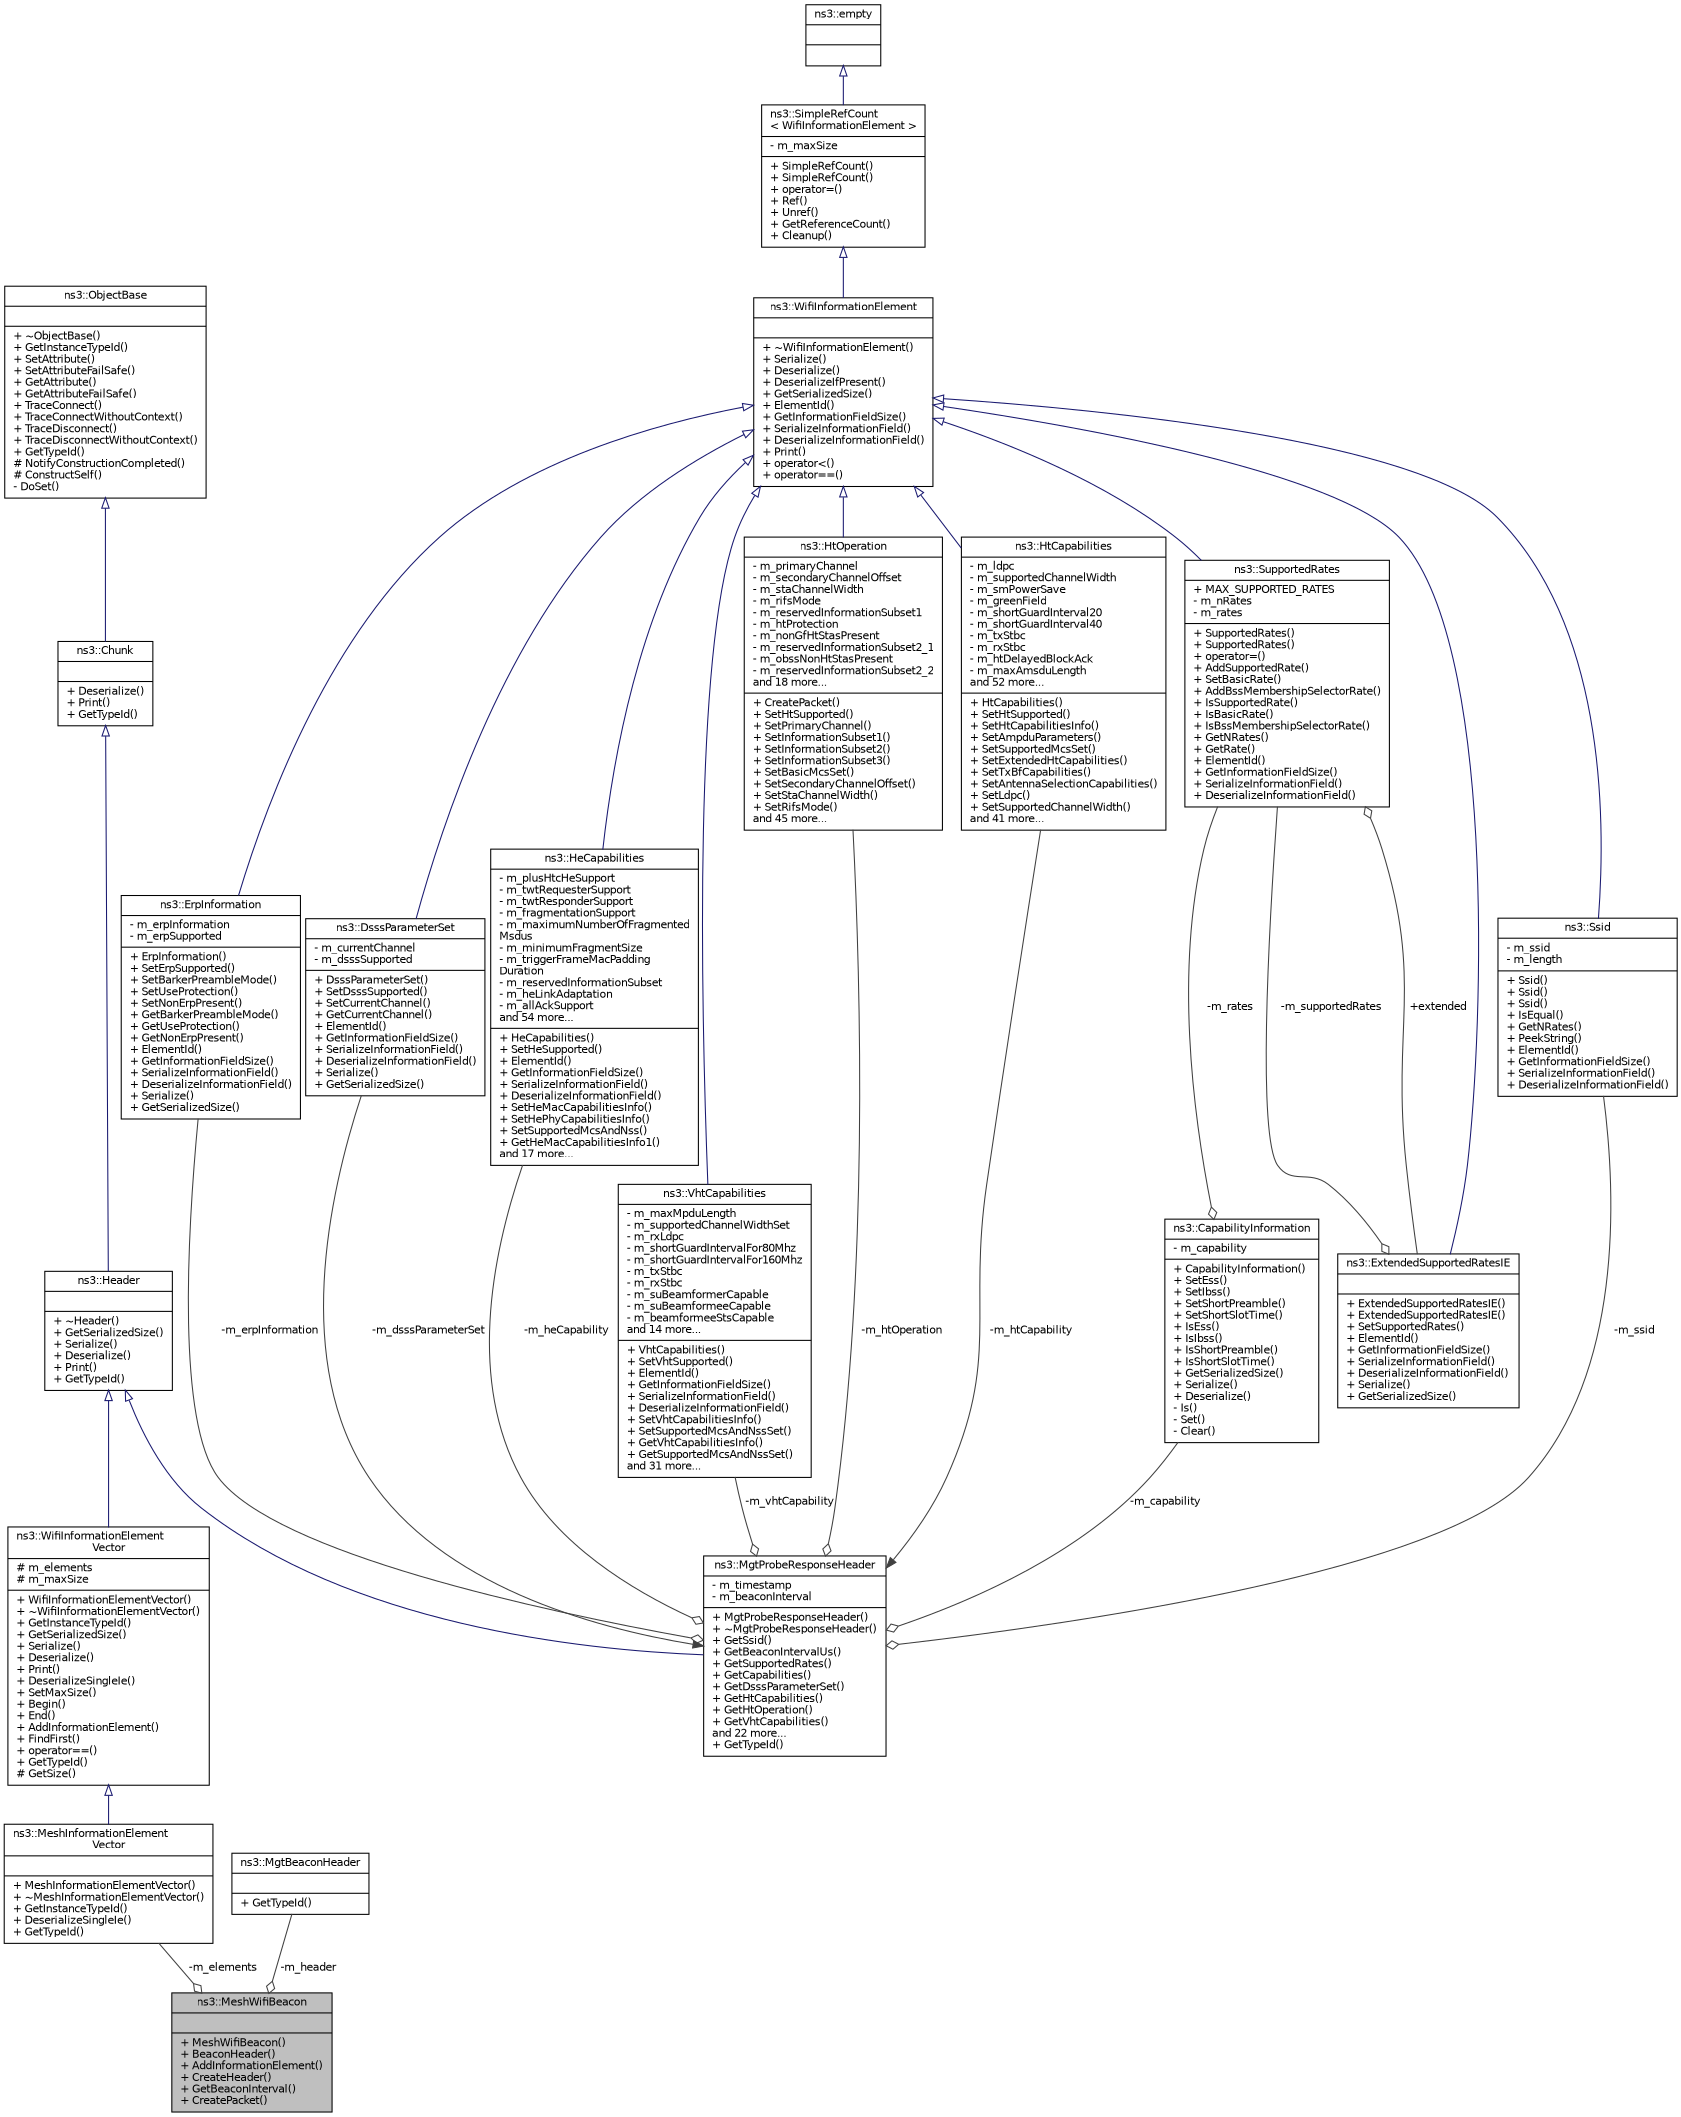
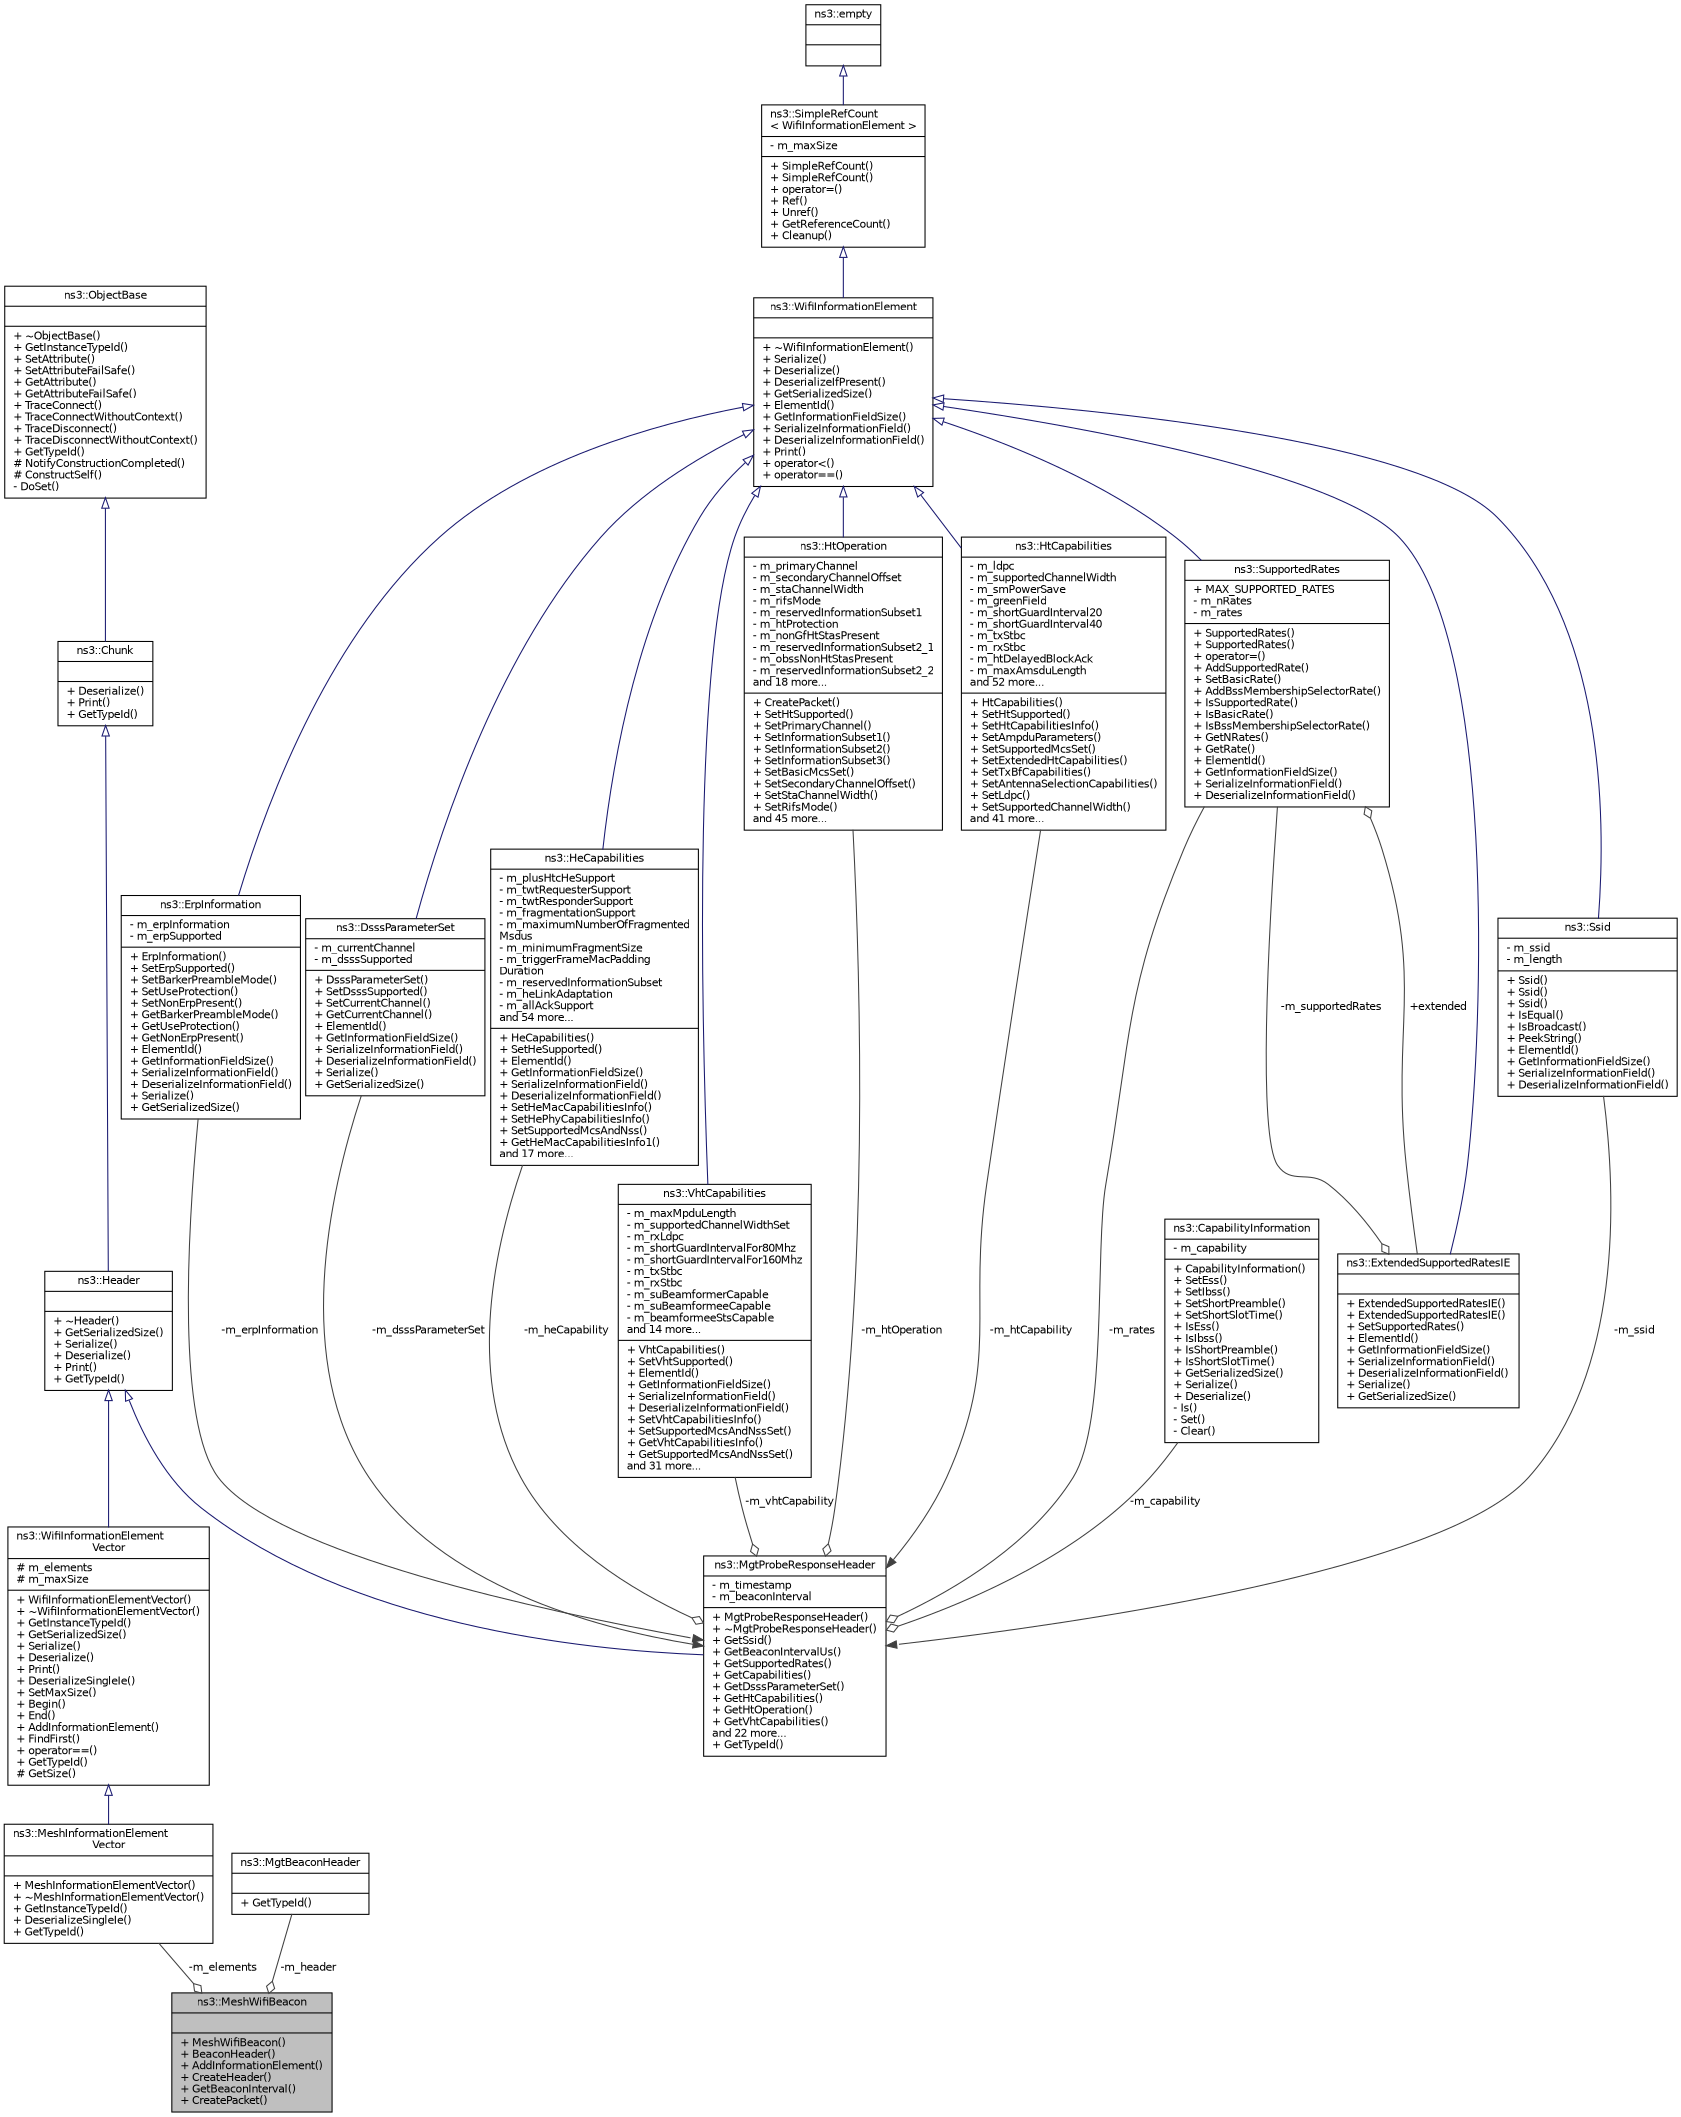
  digraph {
    node [color=black fillcolor=white fontname=Helvetica fontsize=10 shape=record style=filled]
    edge [color=midnightblue fontname=Helvetica fontsize=10 labelfontname=Helvetica labelfontsize=10 style=solid arrowtail=onormal dir=back]
    n1 [fillcolor=grey75 fontcolor=black height=0.2 label="{ns3::MeshWifiBeacon\n||+ MeshWifiBeacon()\l+ BeaconHeader()\l+ AddInformationElement()\l+ CreateHeader()\l+ GetBeaconInterval()\l+ CreatePacket()\l}" width=0.4]
    n2 [height=0.2 label="{ns3::MeshInformationElement\lVector\n||+ MeshInformationElementVector()\l+ ~MeshInformationElementVector()\l+ GetInstanceTypeId()\l+ DeserializeSingleIe()\l+ GetTypeId()\l}" width=0.4]
    n3 [height=0.2 label="{ns3::WifiInformationElement\lVector\n|# m_elements\l# m_maxSize\l|+ WifiInformationElementVector()\l+ ~WifiInformationElementVector()\l+ GetInstanceTypeId()\l+ GetSerializedSize()\l+ Serialize()\l+ Deserialize()\l+ Print()\l+ DeserializeSingleIe()\l+ SetMaxSize()\l+ Begin()\l+ End()\l+ AddInformationElement()\l+ FindFirst()\l+ operator==()\l+ GetTypeId()\l# GetSize()\l}" width=0.4]
    n4 [height=0.2 label="{ns3::Header\n||+ ~Header()\l+ GetSerializedSize()\l+ Serialize()\l+ Deserialize()\l+ Print()\l+ GetTypeId()\l}" width=0.4]
    n5 [height=0.2 label="{ns3::MgtProbeResponseHeader\n|- m_timestamp\l- m_beaconInterval\l|+ MgtProbeResponseHeader()\l+ ~MgtProbeResponseHeader()\l+ GetSsid()\l+ GetBeaconIntervalUs()\l+ GetSupportedRates()\l+ GetCapabilities()\l+ GetDsssParameterSet()\l+ GetHtCapabilities()\l+ GetHtOperation()\l+ GetVhtCapabilities()\land 22 more...\l+ GetTypeId()\l}" width=0.4]
    n6 [height=0.2 label="{ns3::Chunk\n||+ Deserialize()\l+ Print()\l+ GetTypeId()\l}" width=0.4]
    n7 [height=0.2 label="{ns3::ObjectBase\n||+ ~ObjectBase()\l+ GetInstanceTypeId()\l+ SetAttribute()\l+ SetAttributeFailSafe()\l+ GetAttribute()\l+ GetAttributeFailSafe()\l+ TraceConnect()\l+ TraceConnectWithoutContext()\l+ TraceDisconnect()\l+ TraceDisconnectWithoutContext()\l+ GetTypeId()\l# NotifyConstructionCompleted()\l# ConstructSelf()\l- DoSet()\l}" width=0.4]
    n8 [height=0.2 label="{ns3::MgtBeaconHeader\n||+ GetTypeId()\l}" width=0.4]
-   n9 [height=0.2 label="{ns3::Ssid\n|- m_ssid\l- m_length\l|+ Ssid()\l+ Ssid()\l+ Ssid()\l+ IsEqual()\l+ GetNRates()\l+ PeekString()\l+ ElementId()\l+ GetInformationFieldSize()\l+ SerializeInformationField()\l+ DeserializeInformationField()\l}" width=0.4]
+   n9 [height=0.2 label="{ns3::Ssid\n|- m_ssid\l- m_length\l|+ Ssid()\l+ Ssid()\l+ Ssid()\l+ IsEqual()\l+ IsBroadcast()\l+ PeekString()\l+ ElementId()\l+ GetInformationFieldSize()\l+ SerializeInformationField()\l+ DeserializeInformationField()\l}" width=0.4]
    n10 [height=0.2 label="{ns3::WifiInformationElement\n||+ ~WifiInformationElement()\l+ Serialize()\l+ Deserialize()\l+ DeserializeIfPresent()\l+ GetSerializedSize()\l+ ElementId()\l+ GetInformationFieldSize()\l+ SerializeInformationField()\l+ DeserializeInformationField()\l+ Print()\l+ operator\<()\l+ operator==()\l}" width=0.4]
    n11 [height=0.2 label="{ns3::SupportedRates\n|+ MAX_SUPPORTED_RATES\l- m_nRates\l- m_rates\l|+ SupportedRates()\l+ SupportedRates()\l+ operator=()\l+ AddSupportedRate()\l+ SetBasicRate()\l+ AddBssMembershipSelectorRate()\l+ IsSupportedRate()\l+ IsBasicRate()\l+ IsBssMembershipSelectorRate()\l+ GetNRates()\l+ GetRate()\l+ ElementId()\l+ GetInformationFieldSize()\l+ SerializeInformationField()\l+ DeserializeInformationField()\l}" width=0.4]
    n12 [height=0.2 label="{ns3::ExtendedSupportedRatesIE\n||+ ExtendedSupportedRatesIE()\l+ ExtendedSupportedRatesIE()\l+ SetSupportedRates()\l+ ElementId()\l+ GetInformationFieldSize()\l+ SerializeInformationField()\l+ DeserializeInformationField()\l+ Serialize()\l+ GetSerializedSize()\l}" width=0.4]
    n13 [height=0.2 label="{ns3::ErpInformation\n|- m_erpInformation\l- m_erpSupported\l|+ ErpInformation()\l+ SetErpSupported()\l+ SetBarkerPreambleMode()\l+ SetUseProtection()\l+ SetNonErpPresent()\l+ GetBarkerPreambleMode()\l+ GetUseProtection()\l+ GetNonErpPresent()\l+ ElementId()\l+ GetInformationFieldSize()\l+ SerializeInformationField()\l+ DeserializeInformationField()\l+ Serialize()\l+ GetSerializedSize()\l}" width=0.4]
    n14 [height=0.2 label="{ns3::DsssParameterSet\n|- m_currentChannel\l- m_dsssSupported\l|+ DsssParameterSet()\l+ SetDsssSupported()\l+ SetCurrentChannel()\l+ GetCurrentChannel()\l+ ElementId()\l+ GetInformationFieldSize()\l+ SerializeInformationField()\l+ DeserializeInformationField()\l+ Serialize()\l+ GetSerializedSize()\l}" width=0.4]
    n15 [height=0.2 label="{ns3::HeCapabilities\n|- m_plusHtcHeSupport\l- m_twtRequesterSupport\l- m_twtResponderSupport\l- m_fragmentationSupport\l- m_maximumNumberOfFragmented\lMsdus\l- m_minimumFragmentSize\l- m_triggerFrameMacPadding\lDuration\l- m_reservedInformationSubset\l- m_heLinkAdaptation\l- m_allAckSupport\land 54 more...\l|+ HeCapabilities()\l+ SetHeSupported()\l+ ElementId()\l+ GetInformationFieldSize()\l+ SerializeInformationField()\l+ DeserializeInformationField()\l+ SetHeMacCapabilitiesInfo()\l+ SetHePhyCapabilitiesInfo()\l+ SetSupportedMcsAndNss()\l+ GetHeMacCapabilitiesInfo1()\land 17 more...\l}" width=0.4]
    n16 [height=0.2 label="{ns3::VhtCapabilities\n|- m_maxMpduLength\l- m_supportedChannelWidthSet\l- m_rxLdpc\l- m_shortGuardIntervalFor80Mhz\l- m_shortGuardIntervalFor160Mhz\l- m_txStbc\l- m_rxStbc\l- m_suBeamformerCapable\l- m_suBeamformeeCapable\l- m_beamformeeStsCapable\land 14 more...\l|+ VhtCapabilities()\l+ SetVhtSupported()\l+ ElementId()\l+ GetInformationFieldSize()\l+ SerializeInformationField()\l+ DeserializeInformationField()\l+ SetVhtCapabilitiesInfo()\l+ SetSupportedMcsAndNssSet()\l+ GetVhtCapabilitiesInfo()\l+ GetSupportedMcsAndNssSet()\land 31 more...\l}" width=0.4]
    n17 [height=0.2 label="{ns3::HtOperation\n|- m_primaryChannel\l- m_secondaryChannelOffset\l- m_staChannelWidth\l- m_rifsMode\l- m_reservedInformationSubset1\l- m_htProtection\l- m_nonGfHtStasPresent\l- m_reservedInformationSubset2_1\l- m_obssNonHtStasPresent\l- m_reservedInformationSubset2_2\land 18 more...\l|+ CreatePacket()\l+ SetHtSupported()\l+ SetPrimaryChannel()\l+ SetInformationSubset1()\l+ SetInformationSubset2()\l+ SetInformationSubset3()\l+ SetBasicMcsSet()\l+ SetSecondaryChannelOffset()\l+ SetStaChannelWidth()\l+ SetRifsMode()\land 45 more...\l}" width=0.4]
    n18 [height=0.2 label="{ns3::HtCapabilities\n|- m_ldpc\l- m_supportedChannelWidth\l- m_smPowerSave\l- m_greenField\l- m_shortGuardInterval20\l- m_shortGuardInterval40\l- m_txStbc\l- m_rxStbc\l- m_htDelayedBlockAck\l- m_maxAmsduLength\land 52 more...\l|+ HtCapabilities()\l+ SetHtSupported()\l+ SetHtCapabilitiesInfo()\l+ SetAmpduParameters()\l+ SetSupportedMcsSet()\l+ SetExtendedHtCapabilities()\l+ SetTxBfCapabilities()\l+ SetAntennaSelectionCapabilities()\l+ SetLdpc()\l+ SetSupportedChannelWidth()\land 41 more...\l}" width=0.4]
    n19 [height=0.2 label="{ns3::SimpleRefCount\l\< WifiInformationElement \>\n|- m_maxSize\l|+ SimpleRefCount()\l+ SimpleRefCount()\l+ operator=()\l+ Ref()\l+ Unref()\l+ GetReferenceCount()\l+ Cleanup()\l}" width=0.4]
    n20 [height=0.2 label="{ns3::empty\n||}" width=0.4]
    n21 [height=0.2 label="{ns3::CapabilityInformation\n|- m_capability\l|+ CapabilityInformation()\l+ SetEss()\l+ SetIbss()\l+ SetShortPreamble()\l+ SetShortSlotTime()\l+ IsEss()\l+ IsIbss()\l+ IsShortPreamble()\l+ IsShortSlotTime()\l+ GetSerializedSize()\l+ Serialize()\l+ Deserialize()\l- Is()\l- Set()\l- Clear()\l}" width=0.4]
    n2 -> n1 [arrowhead=odiamond color=grey25 label=" -m_elements" arrowtail="" dir=""]
    n3 -> n2
    n4 -> n3
    n4 -> n5
    n6 -> n4
    n7 -> n6
    n8 -> n1 [arrowhead=odiamond color=grey25 label=" -m_header" arrowtail="" dir=""]
-   n9 -> n5 [arrowhead=odiamond color=grey25 label=" -m_ssid" arrowtail="" dir=""]
+   n9 -> n5 [arrowhead=normal color=grey25 label=" -m_ssid" arrowtail="" dir=""]
    n10 -> n9
    n10 -> n11
    n10 -> n12
    n10 -> n13
    n10 -> n14
    n10 -> n15
    n10 -> n16
    n10 -> n17
    n10 -> n18
-   n11 -> n21 [arrowhead=odiamond color=grey25 label=" -m_rates" arrowtail="" dir=""]
+   n11 -> n5 [arrowhead=odiamond color=grey25 label=" -m_rates" arrowtail="" dir=""]
    n11 -> n12 [arrowhead=odiamond color=grey25 label=" -m_supportedRates" arrowtail="" dir=""]
    n12 -> n11 [arrowhead=odiamond color=grey25 label=" +extended" arrowtail="" dir=""]
-   n13 -> n5 [arrowhead=odiamond color=grey25 label=" -m_erpInformation" arrowtail="" dir=""]
+   n13 -> n5 [arrowhead=normal color=grey25 label=" -m_erpInformation" arrowtail="" dir=""]
    n14 -> n5 [arrowhead=normal color=grey25 label=" -m_dsssParameterSet" arrowtail="" dir=""]
    n15 -> n5 [arrowhead=odiamond color=grey25 label=" -m_heCapability" arrowtail="" dir=""]
    n16 -> n5 [arrowhead=odiamond color=grey25 label=" -m_vhtCapability" arrowtail="" dir=""]
    n17 -> n5 [arrowhead=odiamond color=grey25 label=" -m_htOperation" arrowtail="" dir=""]
    n18 -> n5 [arrowhead=normal color=grey25 label=" -m_htCapability" arrowtail="" dir=""]
    n19 -> n10
    n20 -> n19
    n21 -> n5 [arrowhead=odiamond color=grey25 label=" -m_capability" arrowtail="" dir=""]
  }
